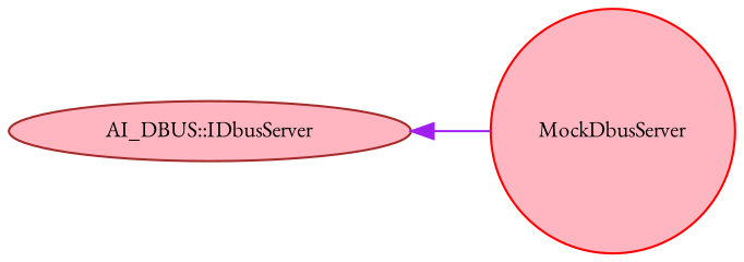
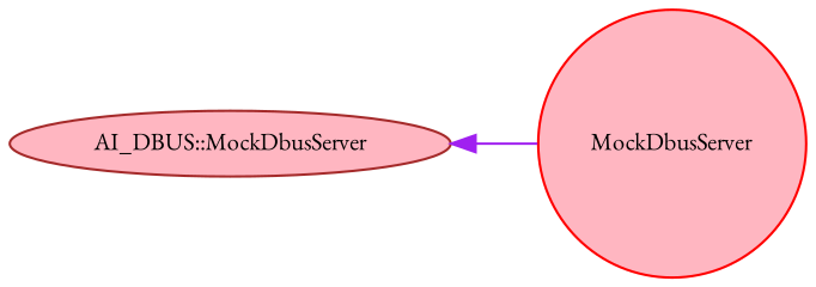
  digraph {
    rankdir=LR
    fontname="EB Garamond"
    node [fillcolor=lightpink fontname="EB Garamond" fontsize=10 style=filled]
-   n1 [color=brown height=0.2 label="AI_DBUS::IDbusServer" shape=ellipse width=0.4]
+   n1 [color=brown height=0.2 label="AI_DBUS::MockDbusServer" shape=ellipse width=0.4]
    n2 [color=red height=0.2 label=MockDbusServer shape=circle width=0.4]
    n1 -> n2 [color=purple dir=back fontname="EB Garamond" fontsize=10 labelfontname=Helvetica labelfontsize=10 style=solid]
  }
